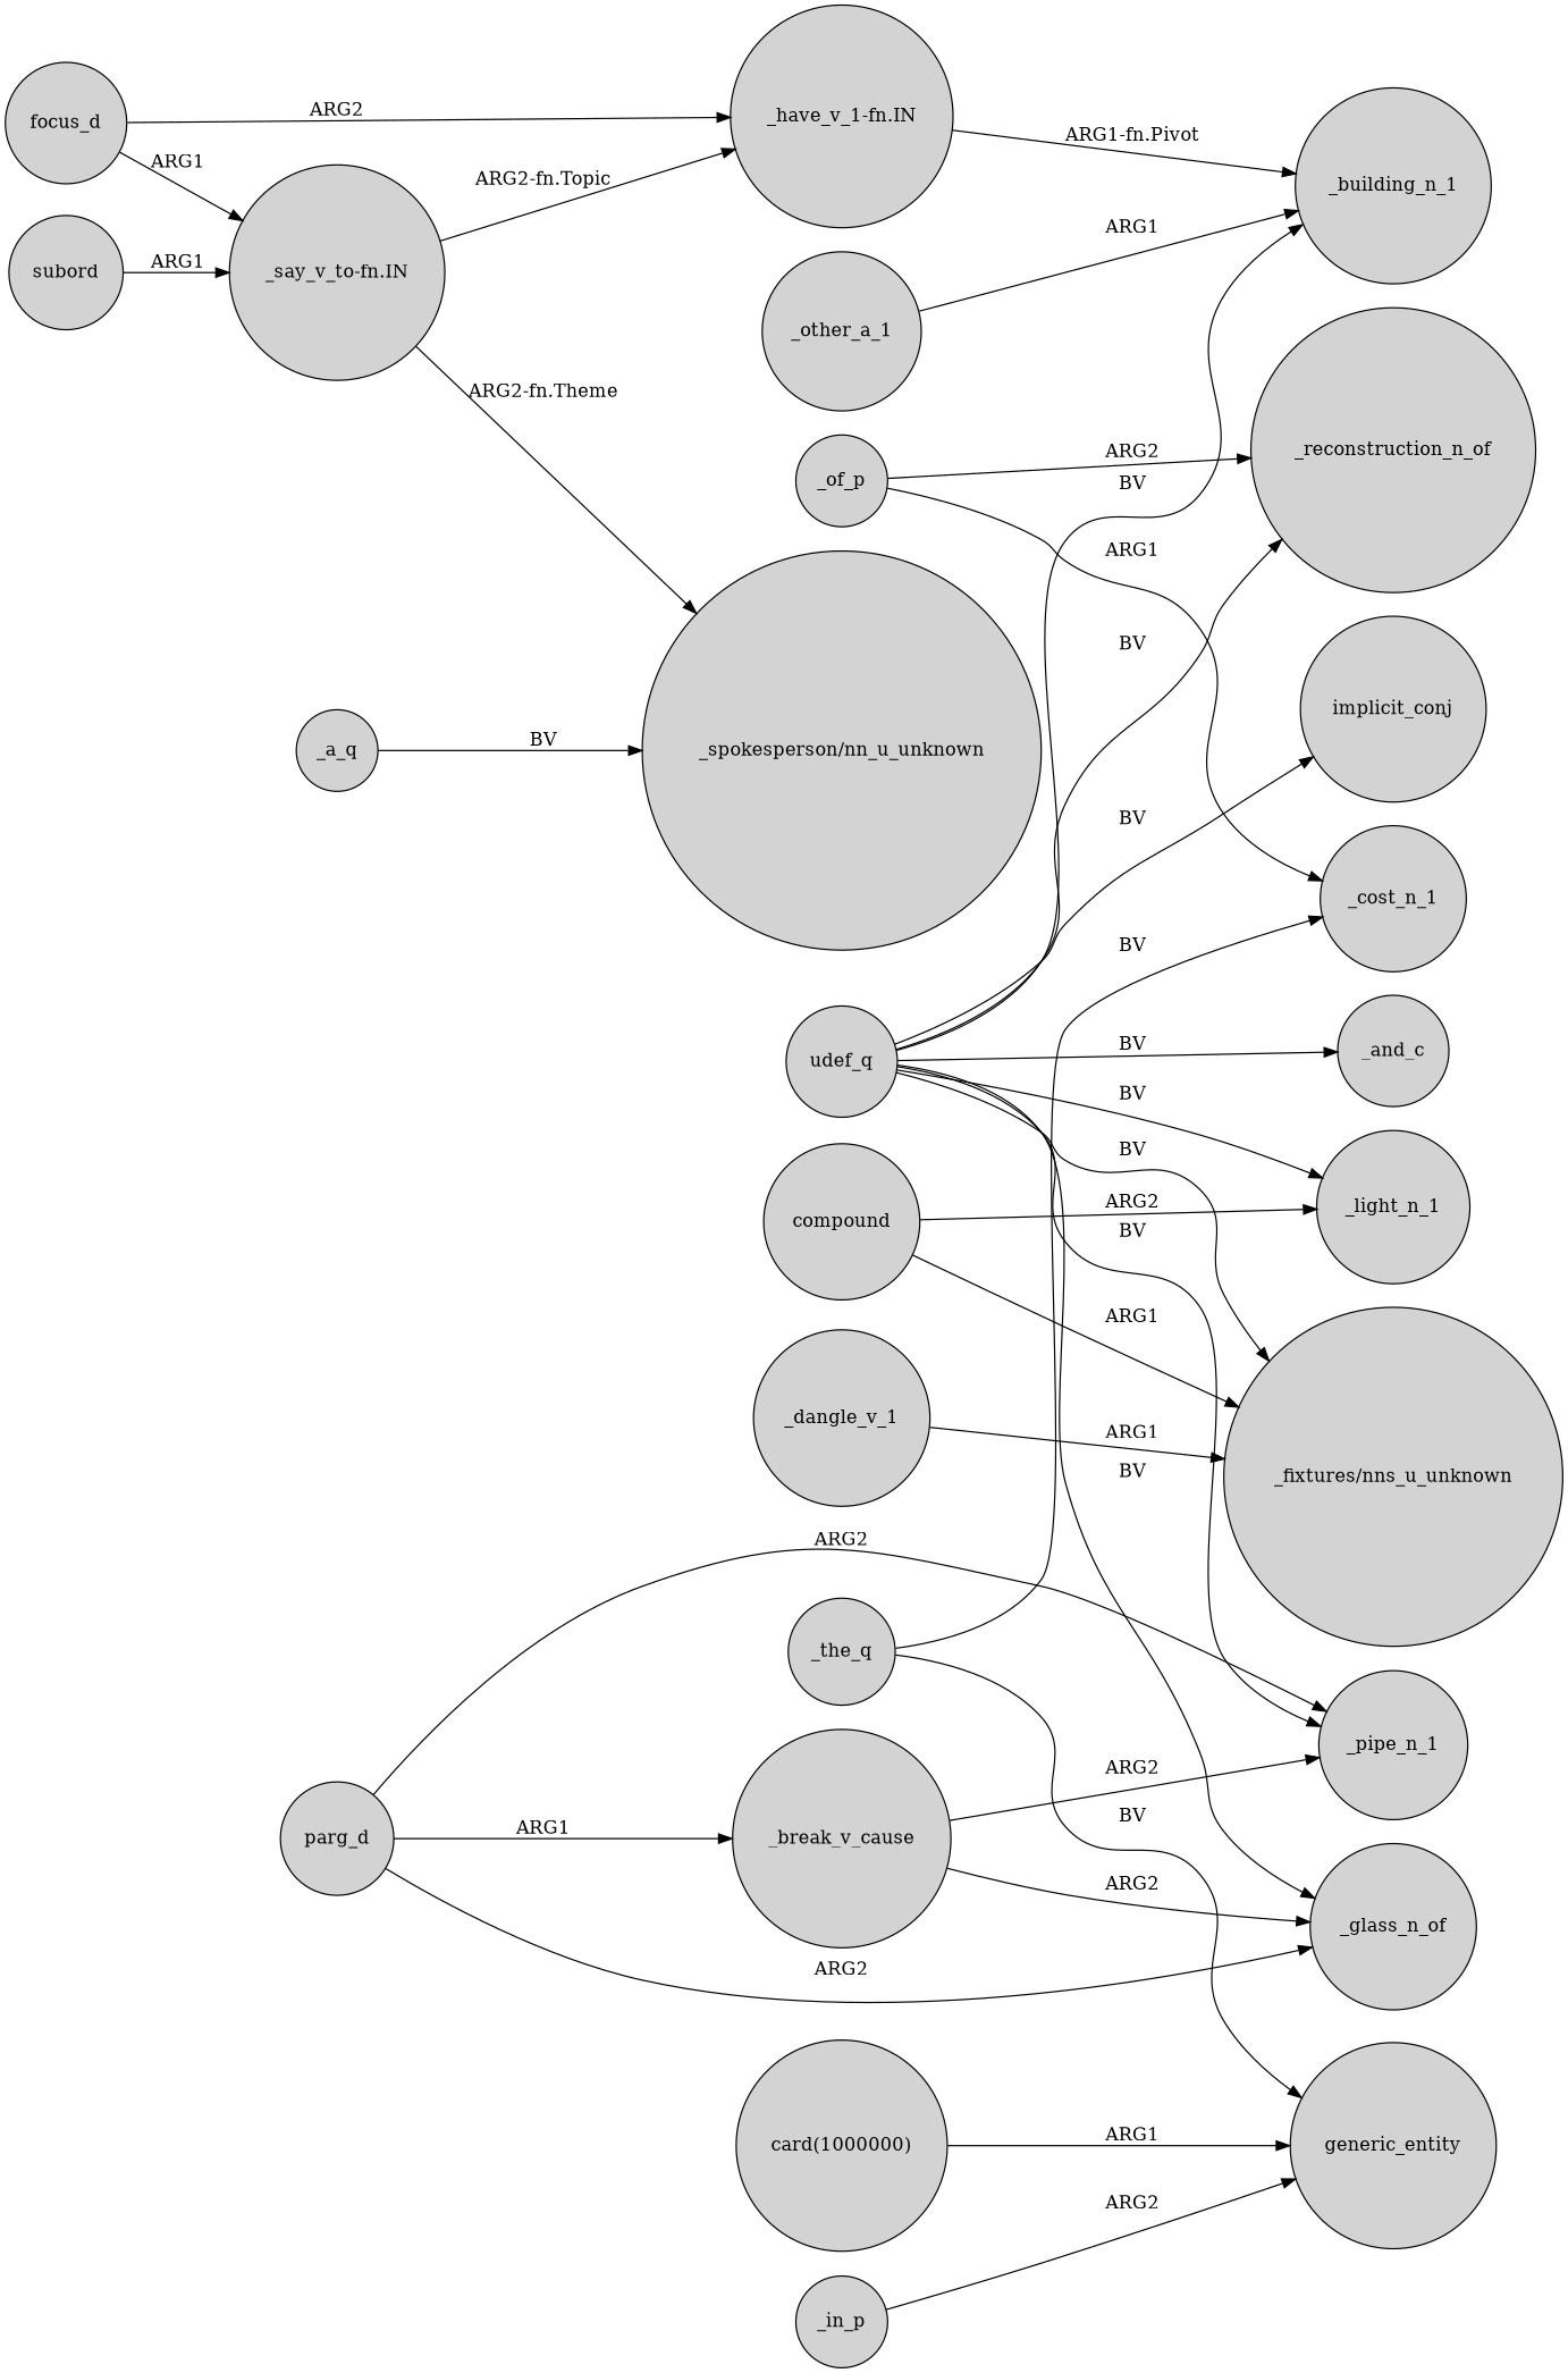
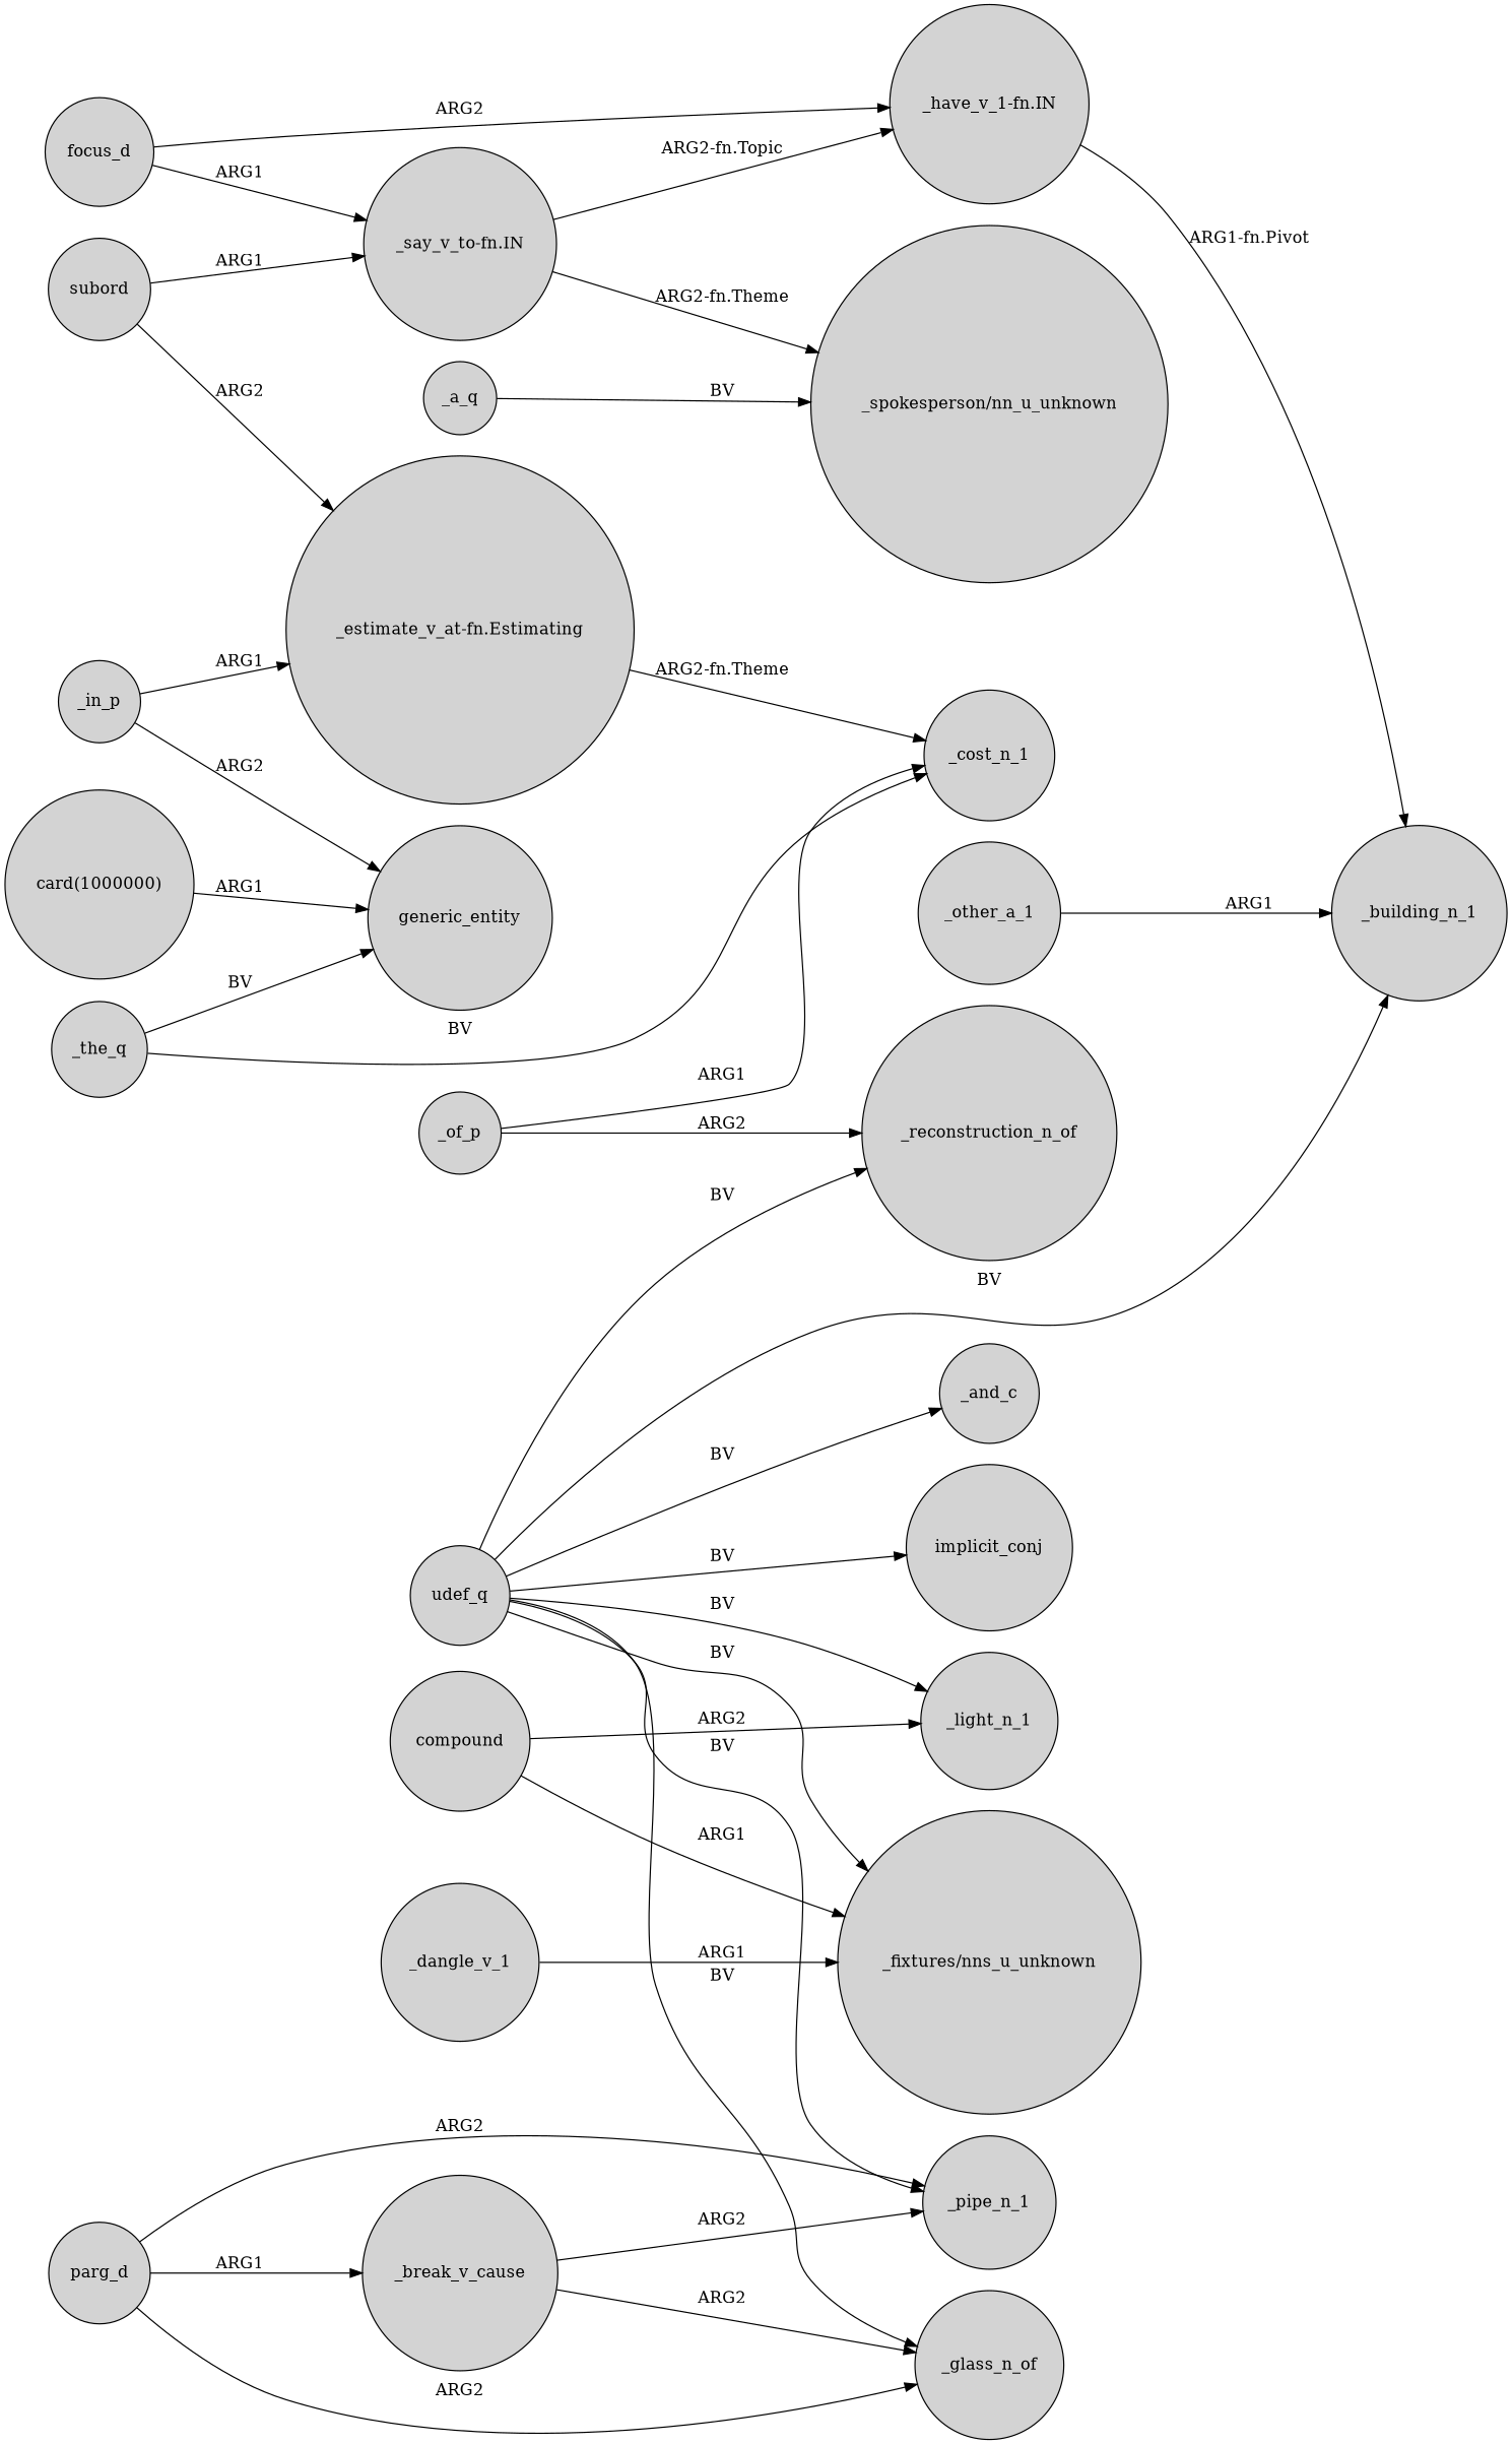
  digraph {
    rankdir=LR
    node [shape=circle style=filled]
    _of_p
    _reconstruction_n_of
    _cost_n_1
    "card(1000000)"
    generic_entity
    _the_q
    udef_q
    _building_n_1
    "_fixtures/nns_u_unknown"
    _pipe_n_1
    implicit_conj
    _glass_n_of
    _light_n_1
    _and_c
    _dangle_v_1
    parg_d
    _break_v_cause
    focus_d
    "_have_v_1-fn.IN"
    "_say_v_to-fn.IN"
    "_spokesperson/nn_u_unknown"
+   "_estimate_v_at-fn.Estimating"
    subord
    _in_p
    compound
    _other_a_1
    _a_q
    _of_p -> _reconstruction_n_of [label=ARG2]
    _of_p -> _cost_n_1 [label=ARG1]
    "card(1000000)" -> generic_entity [label=ARG1]
    _the_q -> _cost_n_1 [label=BV]
    _the_q -> generic_entity [label=BV]
    udef_q -> _reconstruction_n_of [label=BV]
    udef_q -> _building_n_1 [label=BV]
    udef_q -> "_fixtures/nns_u_unknown" [label=BV]
    udef_q -> _pipe_n_1 [label=BV]
    udef_q -> implicit_conj [label=BV]
    udef_q -> _glass_n_of [label=BV]
    udef_q -> _light_n_1 [label=BV]
    udef_q -> _and_c [label=BV]
    _dangle_v_1 -> "_fixtures/nns_u_unknown" [label=ARG1]
    parg_d -> _pipe_n_1 [label=ARG2]
    parg_d -> _glass_n_of [label=ARG2]
    parg_d -> _break_v_cause [label=ARG1]
    _break_v_cause -> _pipe_n_1 [label=ARG2]
    _break_v_cause -> _glass_n_of [label=ARG2]
    focus_d -> "_have_v_1-fn.IN" [label=ARG2]
    focus_d -> "_say_v_to-fn.IN" [label=ARG1]
    "_have_v_1-fn.IN" -> _building_n_1 [label="ARG1-fn.Pivot"]
    "_say_v_to-fn.IN" -> "_have_v_1-fn.IN" [label="ARG2-fn.Topic"]
    "_say_v_to-fn.IN" -> "_spokesperson/nn_u_unknown" [label="ARG2-fn.Theme"]
+   "_estimate_v_at-fn.Estimating" -> _cost_n_1 [label="ARG2-fn.Theme"]
    subord -> "_say_v_to-fn.IN" [label=ARG1]
+   subord -> "_estimate_v_at-fn.Estimating" [label=ARG2]
    _in_p -> generic_entity [label=ARG2]
+   _in_p -> "_estimate_v_at-fn.Estimating" [label=ARG1]
    compound -> "_fixtures/nns_u_unknown" [label=ARG1]
    compound -> _light_n_1 [label=ARG2]
    _other_a_1 -> _building_n_1 [label=ARG1]
    _a_q -> "_spokesperson/nn_u_unknown" [label=BV]
  }
